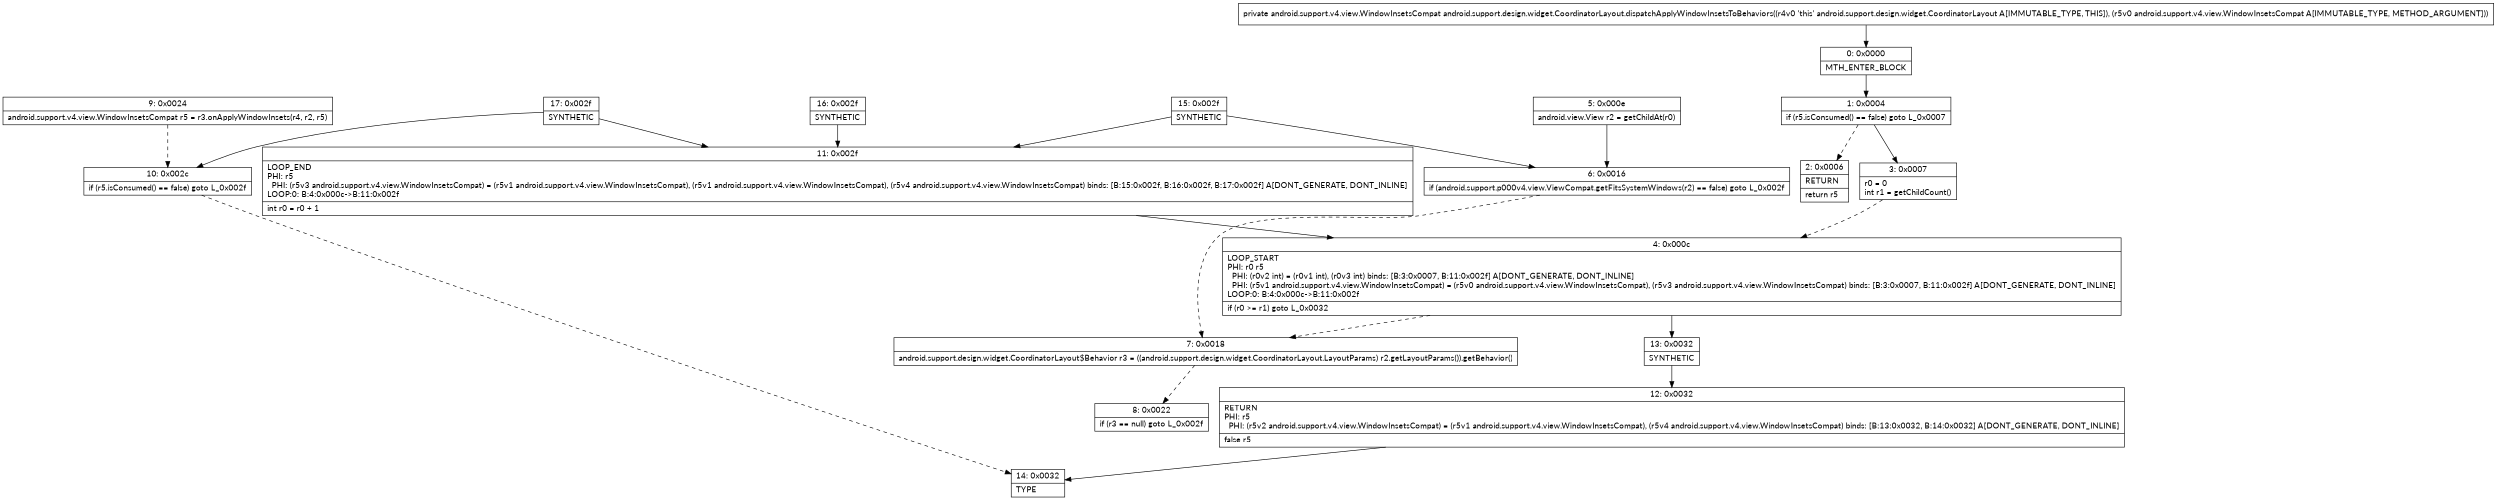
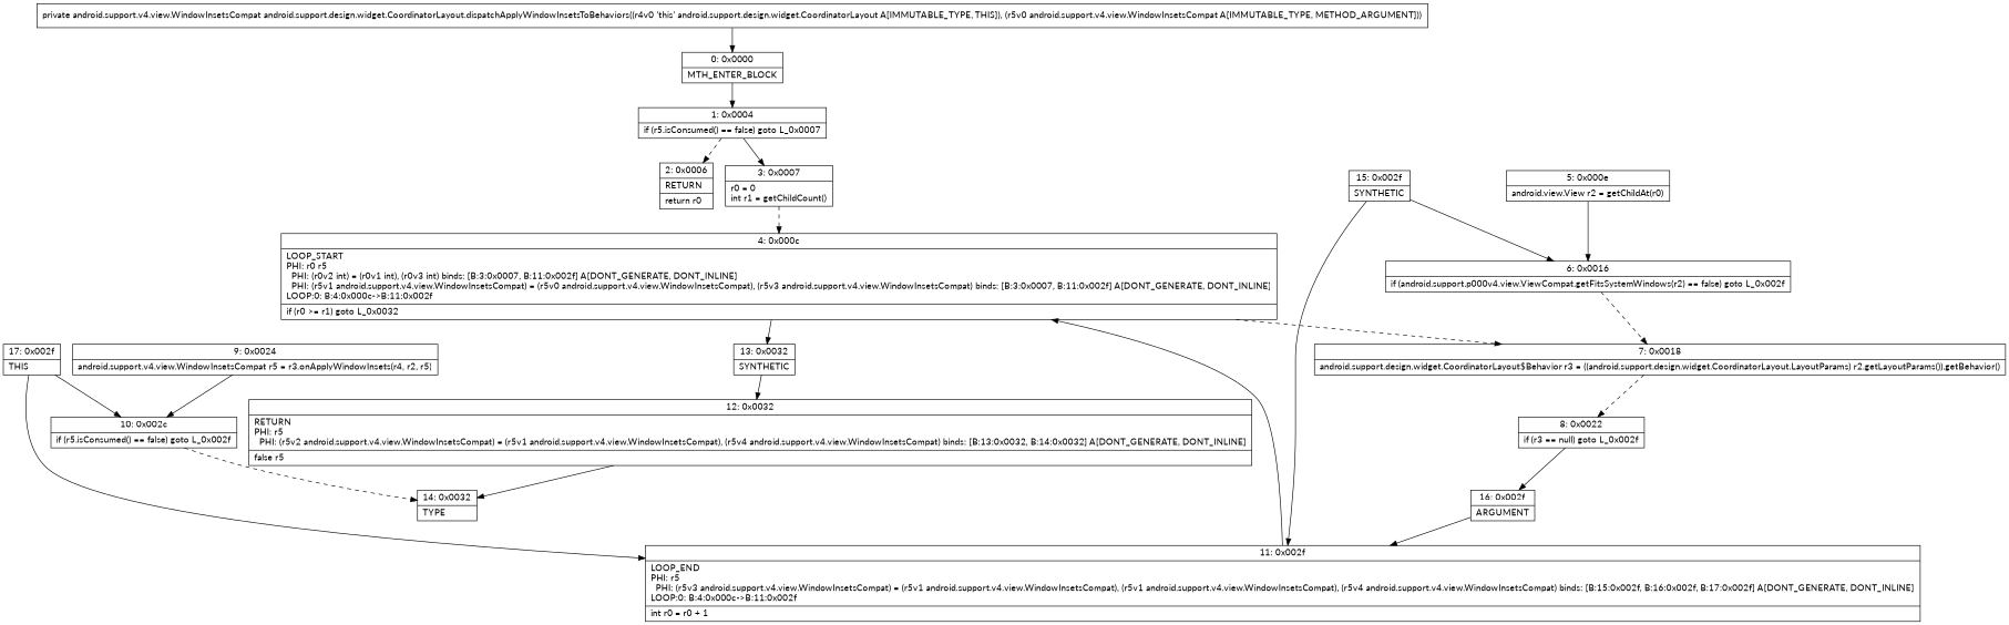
  digraph {
    fontname=Lato
    node [fontname=Lato shape=record]
    edge [fontname=Lato]
    n1 [label="{0\:\ 0x0000|MTH_ENTER_BLOCK\l}"]
    n2 [label="{1\:\ 0x0004|if (r5.isConsumed() == false) goto L_0x0007\l}"]
-   n3 [label="{2\:\ 0x0006|RETURN\l|return r5\l}"]
+   n3 [label="{2\:\ 0x0006|RETURN\l|return r0\l}"]
    n4 [label="{3\:\ 0x0007|r0 = 0\lint r1 = getChildCount()\l}"]
    n5 [label="{4\:\ 0x000c|LOOP_START\lPHI: r0 r5 \l  PHI: (r0v2 int) = (r0v1 int), (r0v3 int) binds: [B:3:0x0007, B:11:0x002f] A[DONT_GENERATE, DONT_INLINE]\l  PHI: (r5v1 android.support.v4.view.WindowInsetsCompat) = (r5v0 android.support.v4.view.WindowInsetsCompat), (r5v3 android.support.v4.view.WindowInsetsCompat) binds: [B:3:0x0007, B:11:0x002f] A[DONT_GENERATE, DONT_INLINE]\lLOOP:0: B:4:0x000c\-\>B:11:0x002f\l|if (r0 \>= r1) goto L_0x0032\l}"]
    n6 [label="{13\:\ 0x0032|SYNTHETIC\l}"]
    n7 [label="{7\:\ 0x0018|android.support.design.widget.CoordinatorLayout$Behavior r3 = ((android.support.design.widget.CoordinatorLayout.LayoutParams) r2.getLayoutParams()).getBehavior()\l}"]
    n8 [label="{5\:\ 0x000e|android.view.View r2 = getChildAt(r0)\l}"]
    n9 [label="{6\:\ 0x0016|if (android.support.p000v4.view.ViewCompat.getFitsSystemWindows(r2) == false) goto L_0x002f\l}"]
    n10 [label="{12\:\ 0x0032|RETURN\lPHI: r5 \l  PHI: (r5v2 android.support.v4.view.WindowInsetsCompat) = (r5v1 android.support.v4.view.WindowInsetsCompat), (r5v4 android.support.v4.view.WindowInsetsCompat) binds: [B:13:0x0032, B:14:0x0032] A[DONT_GENERATE, DONT_INLINE]\l|false r5\l}"]
    n11 [label="{8\:\ 0x0022|if (r3 == null) goto L_0x002f\l}"]
    n12 [label="{15\:\ 0x002f|SYNTHETIC\l}"]
    n13 [label="{11\:\ 0x002f|LOOP_END\lPHI: r5 \l  PHI: (r5v3 android.support.v4.view.WindowInsetsCompat) = (r5v1 android.support.v4.view.WindowInsetsCompat), (r5v1 android.support.v4.view.WindowInsetsCompat), (r5v4 android.support.v4.view.WindowInsetsCompat) binds: [B:15:0x002f, B:16:0x002f, B:17:0x002f] A[DONT_GENERATE, DONT_INLINE]\lLOOP:0: B:4:0x000c\-\>B:11:0x002f\l|int r0 = r0 + 1\l}"]
-   n14 [label="{16\:\ 0x002f|SYNTHETIC\l}"]
+   n14 [label="{16\:\ 0x002f|ARGUMENT\l}"]
    n15 [label="{9\:\ 0x0024|android.support.v4.view.WindowInsetsCompat r5 = r3.onApplyWindowInsets(r4, r2, r5)\l}"]
    n16 [label="{10\:\ 0x002c|if (r5.isConsumed() == false) goto L_0x002f\l}"]
    n17 [label="{14\:\ 0x0032|TYPE\l}"]
-   n18 [label="{17\:\ 0x002f|SYNTHETIC\l}"]
+   n18 [label="{17\:\ 0x002f|THIS\l}"]
    n19 [label="{private android.support.v4.view.WindowInsetsCompat android.support.design.widget.CoordinatorLayout.dispatchApplyWindowInsetsToBehaviors((r4v0 'this' android.support.design.widget.CoordinatorLayout A[IMMUTABLE_TYPE, THIS]), (r5v0 android.support.v4.view.WindowInsetsCompat A[IMMUTABLE_TYPE, METHOD_ARGUMENT])) }"]
    n1 -> n2
    n2 -> n3 [style=dashed]
    n2 -> n4
    n4 -> n5 [style=dashed]
    n5 -> n6
    n5 -> n7 [style=dashed]
    n6 -> n10
    n7 -> n11 [style=dashed]
    n8 -> n9
    n9 -> n7 [style=dashed]
    n10 -> n17
+   n11 -> n14
    n12 -> n9
    n12 -> n13
    n13 -> n5
    n14 -> n13
-   n15 -> n16 [style=dashed]
+   n15 -> n16
    n16 -> n17 [style=dashed]
    n18 -> n13
    n18 -> n16
    n19 -> n1
  }
